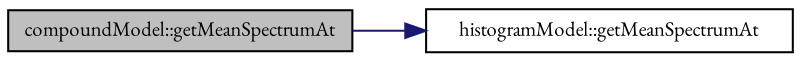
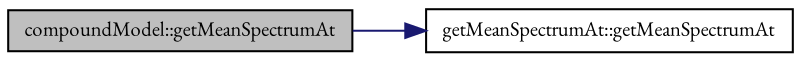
  digraph {
    rankdir=LR
    fontname="EB Garamond"
    node [color=black fontname="EB Garamond" fontsize=10 shape=record style=filled]
    n1 [fillcolor=grey75 fontcolor=black height=0.2 label="compoundModel::getMeanSpectrumAt" width=0.4]
-   n2 [fillcolor=white height=0.2 label="histogramModel::getMeanSpectrumAt" width=0.4]
+   n2 [fillcolor=white height=0.2 label="getMeanSpectrumAt::getMeanSpectrumAt" width=0.4]
    n1 -> n2 [color=midnightblue fontname="EB Garamond" fontsize=10 labelfontname=Helvetica labelfontsize=10 style=solid]
  }
